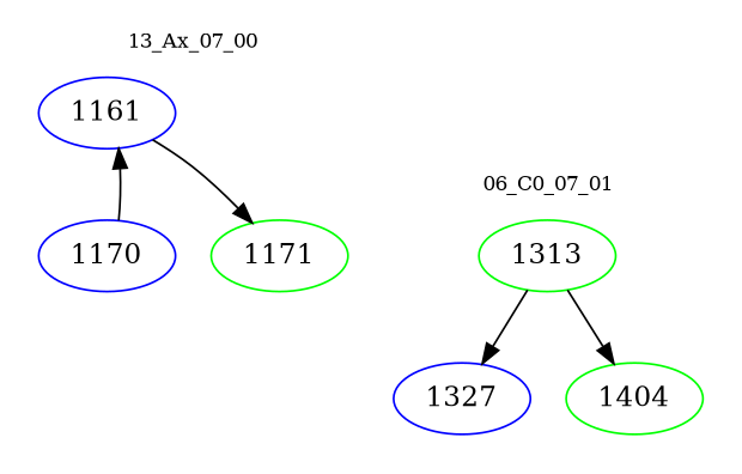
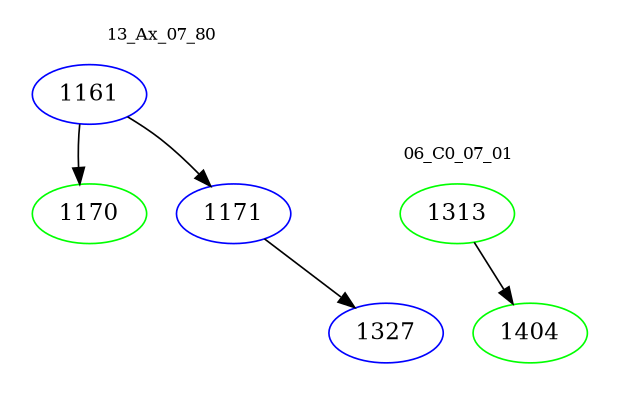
  digraph {
    node [color=blue]
    edge [color=black]
    n1 [label=1161]
-   n2 [label=1170]
-   n3 [color=green label=1171]
+   n2 [color=green label=1170]
+   n3 [label=1171]
    n4 [color=green label=1313]
    n5 [color=green label=1404]
    n6 [label=1327]
    subgraph cluster_1 {
      color=white
      fontsize=10
-     label="13_Ax_07_00"
+     label="13_Ax_07_80"
      n1
      n2
      n3
    }
    subgraph cluster_2 {
      color=white
      fontsize=10
      label="06_C0_07_01"
      n4
      n5
      n6
    }
-   n2 -> n1
+   n1 -> n2
    n1 -> n3
    n4 -> n5
-   n4 -> n6
+   n3 -> n6
  }
